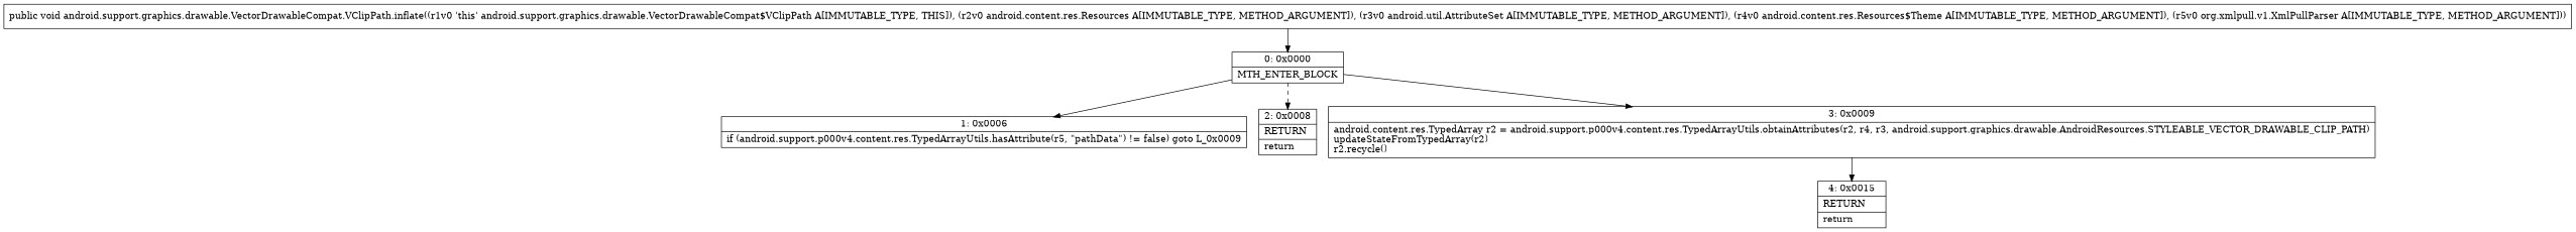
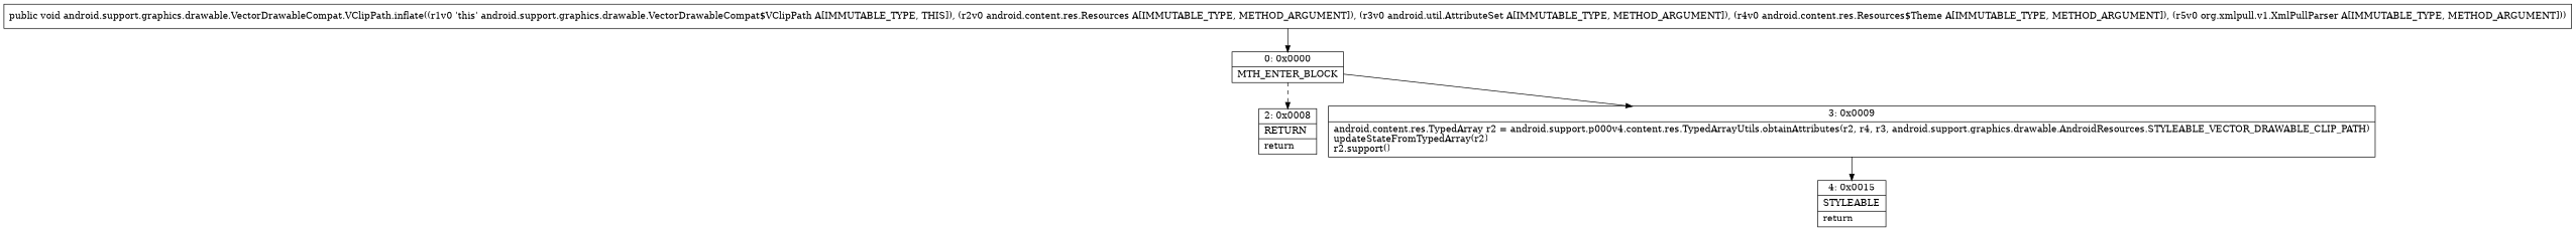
  digraph {
    node [shape=record]
    n1 [label="{0\:\ 0x0000|MTH_ENTER_BLOCK\l}"]
-   n2 [label="{1\:\ 0x0006|if (android.support.p000v4.content.res.TypedArrayUtils.hasAttribute(r5, \"pathData\") != false) goto L_0x0009\l}"]
    n3 [label="{2\:\ 0x0008|RETURN\l|return\l}"]
-   n4 [label="{3\:\ 0x0009|android.content.res.TypedArray r2 = android.support.p000v4.content.res.TypedArrayUtils.obtainAttributes(r2, r4, r3, android.support.graphics.drawable.AndroidResources.STYLEABLE_VECTOR_DRAWABLE_CLIP_PATH)\lupdateStateFromTypedArray(r2)\lr2.recycle()\l}"]
-   n5 [label="{4\:\ 0x0015|RETURN\l|return\l}"]
+   n4 [label="{3\:\ 0x0009|android.content.res.TypedArray r2 = android.support.p000v4.content.res.TypedArrayUtils.obtainAttributes(r2, r4, r3, android.support.graphics.drawable.AndroidResources.STYLEABLE_VECTOR_DRAWABLE_CLIP_PATH)\lupdateStateFromTypedArray(r2)\lr2.support()\l}"]
+   n5 [label="{4\:\ 0x0015|STYLEABLE\l|return\l}"]
    n6 [label="{public void android.support.graphics.drawable.VectorDrawableCompat.VClipPath.inflate((r1v0 'this' android.support.graphics.drawable.VectorDrawableCompat$VClipPath A[IMMUTABLE_TYPE, THIS]), (r2v0 android.content.res.Resources A[IMMUTABLE_TYPE, METHOD_ARGUMENT]), (r3v0 android.util.AttributeSet A[IMMUTABLE_TYPE, METHOD_ARGUMENT]), (r4v0 android.content.res.Resources$Theme A[IMMUTABLE_TYPE, METHOD_ARGUMENT]), (r5v0 org.xmlpull.v1.XmlPullParser A[IMMUTABLE_TYPE, METHOD_ARGUMENT])) }"]
-   n1 -> n2
    n1 -> n3 [style=dashed]
    n1 -> n4
    n4 -> n5
    n6 -> n1
  }
